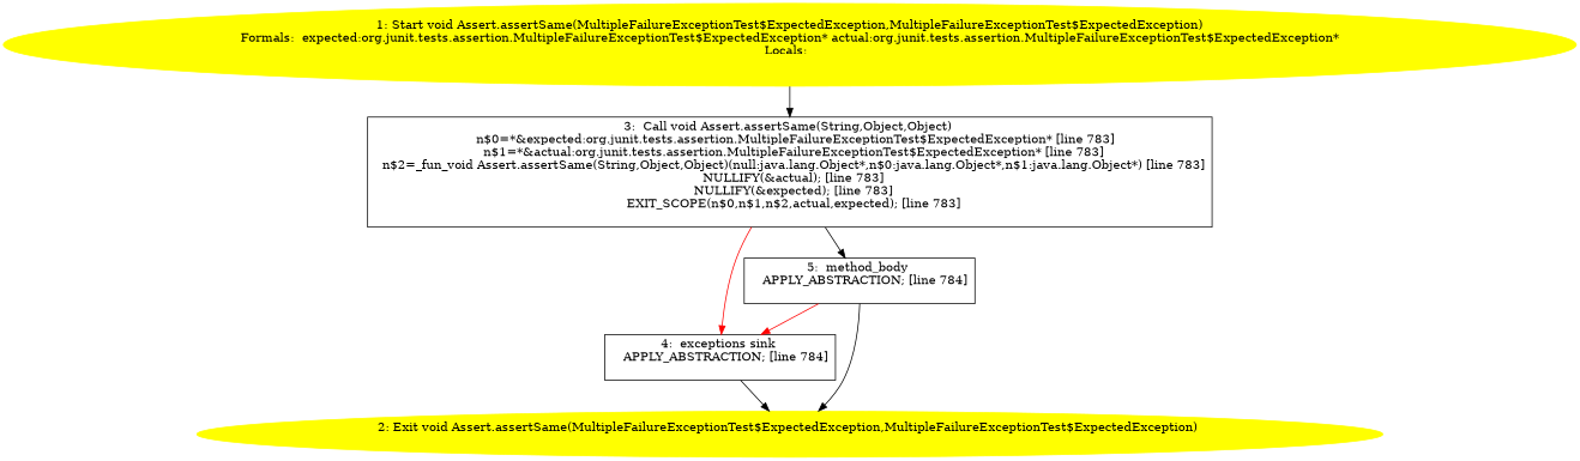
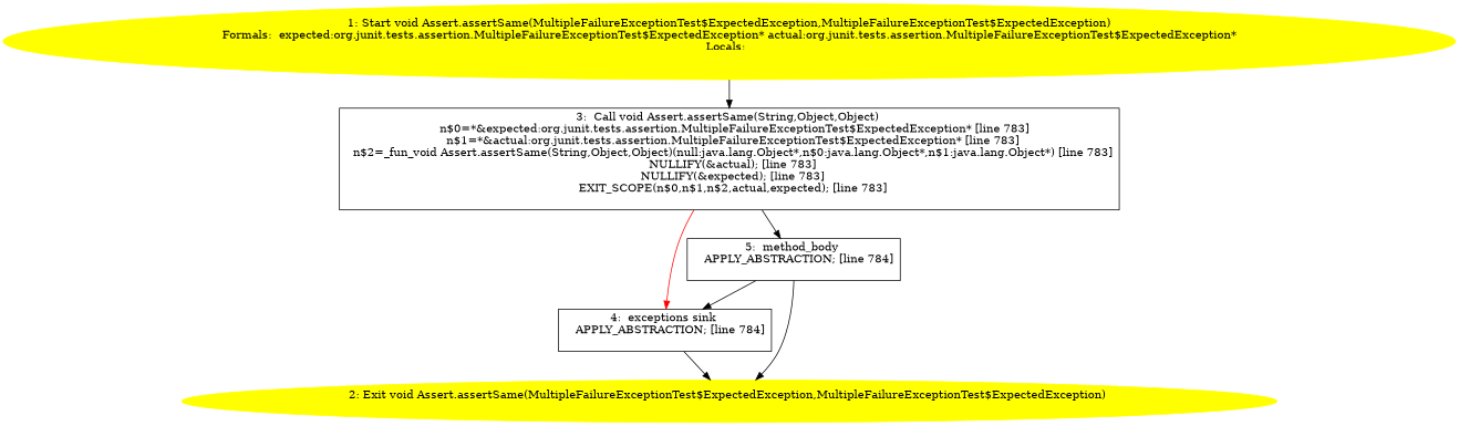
  digraph {
    node [shape=box]
    n1 [color=yellow label="1: Start void Assert.assertSame(MultipleFailureExceptionTest$ExpectedException,MultipleFailureExceptionTest$ExpectedException)\nFormals:  expected:org.junit.tests.assertion.MultipleFailureExceptionTest$ExpectedException* actual:org.junit.tests.assertion.MultipleFailureExceptionTest$ExpectedException*\nLocals:  \n  " style=filled shape=""]
    n2 [label="3:  Call void Assert.assertSame(String,Object,Object) \n   n$0=*&expected:org.junit.tests.assertion.MultipleFailureExceptionTest$ExpectedException* [line 783]\n  n$1=*&actual:org.junit.tests.assertion.MultipleFailureExceptionTest$ExpectedException* [line 783]\n  n$2=_fun_void Assert.assertSame(String,Object,Object)(null:java.lang.Object*,n$0:java.lang.Object*,n$1:java.lang.Object*) [line 783]\n  NULLIFY(&actual); [line 783]\n  NULLIFY(&expected); [line 783]\n  EXIT_SCOPE(n$0,n$1,n$2,actual,expected); [line 783]\n "]
    n3 [label="5:  method_body \n   APPLY_ABSTRACTION; [line 784]\n "]
    n4 [label="4:  exceptions sink \n   APPLY_ABSTRACTION; [line 784]\n "]
    n5 [color=yellow label="2: Exit void Assert.assertSame(MultipleFailureExceptionTest$ExpectedException,MultipleFailureExceptionTest$ExpectedException) \n  " style=filled shape=""]
    n1 -> n2
    n2 -> n3
    n2 -> n4 [color=red]
-   n3 -> n4 [color=red]
+   n3 -> n4 [color=black]
    n3 -> n5
    n4 -> n5
  }
